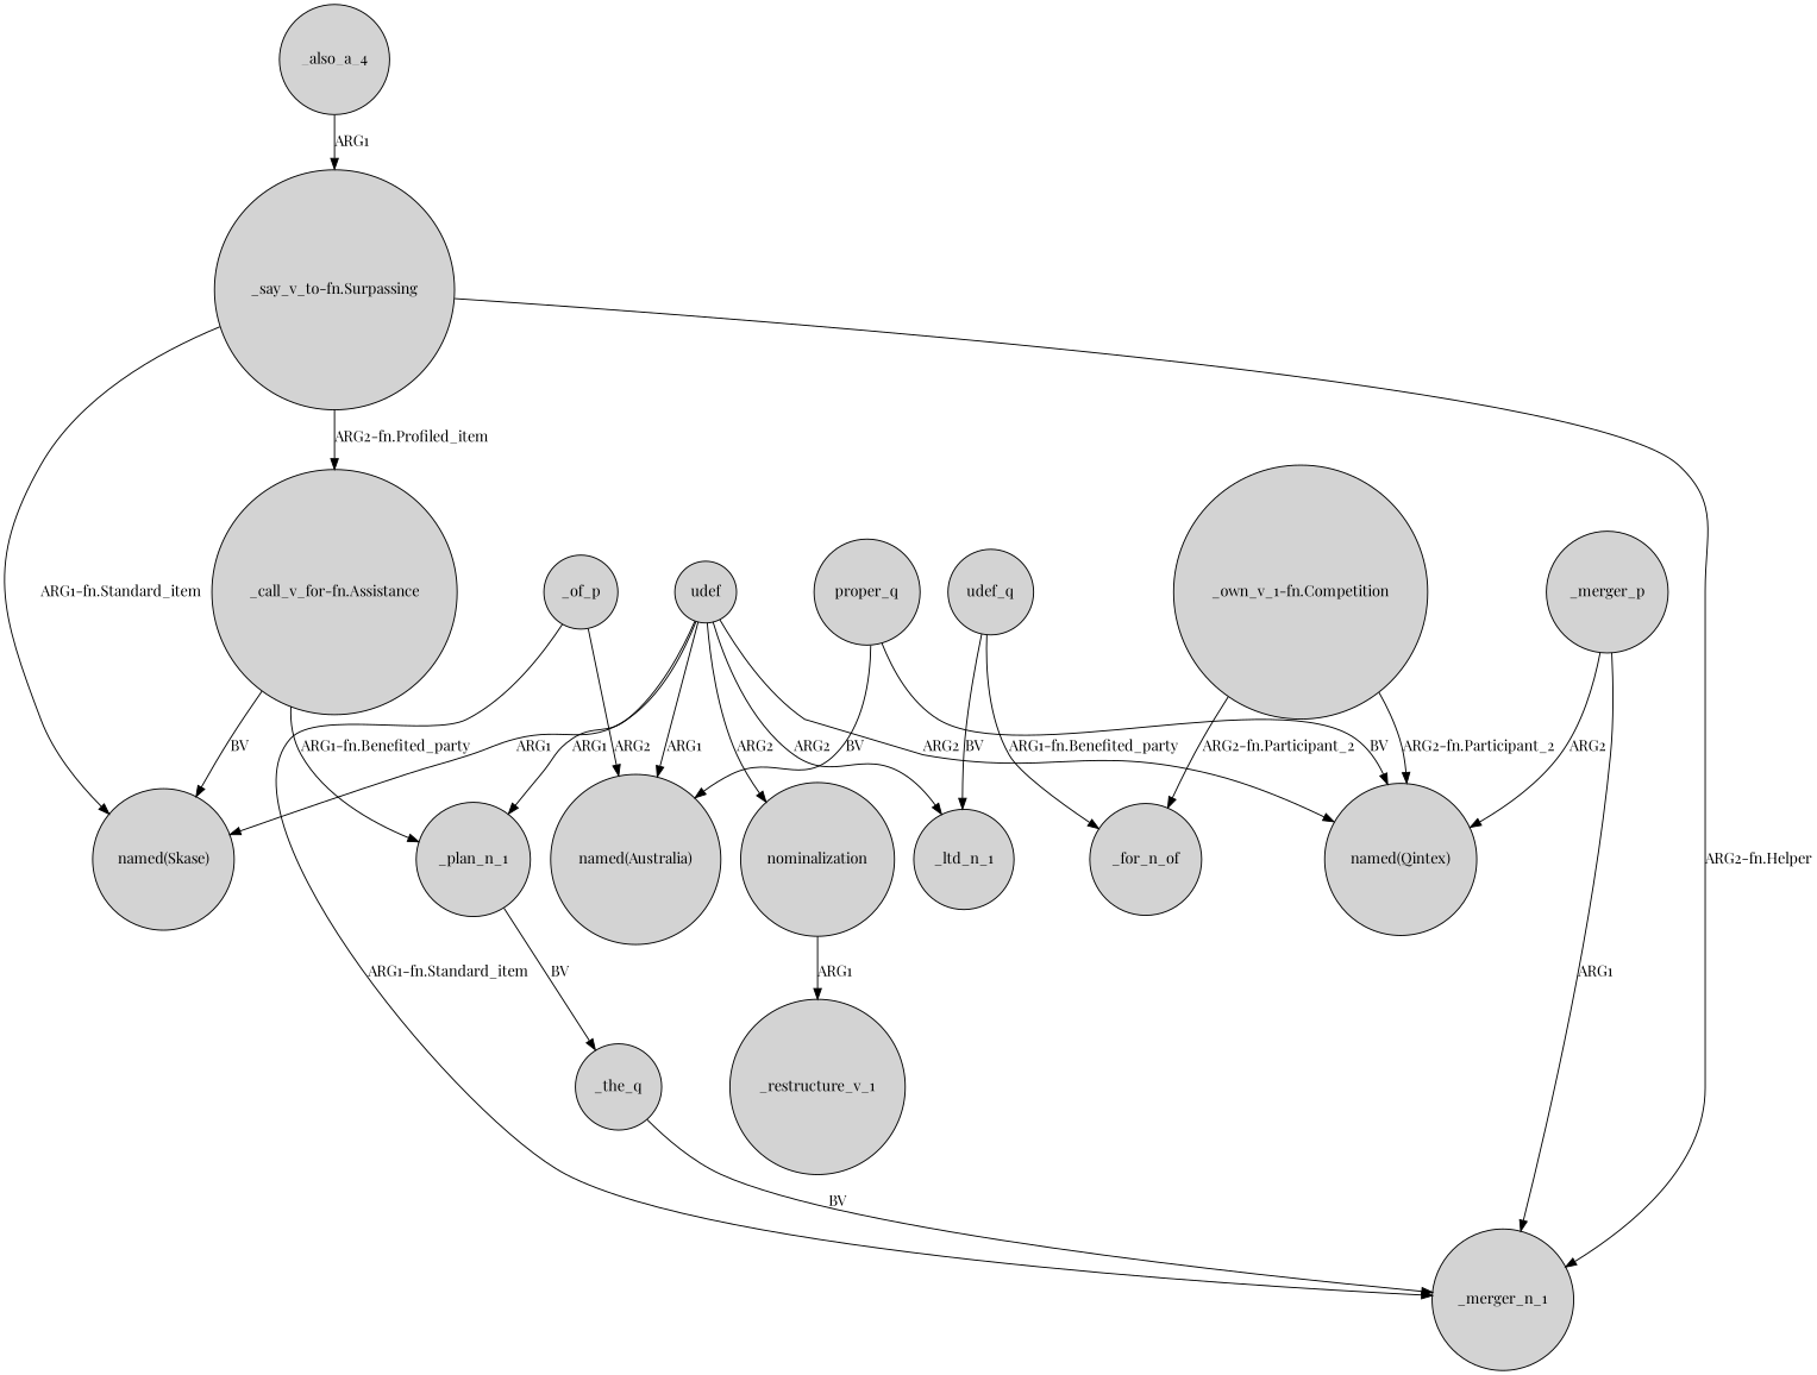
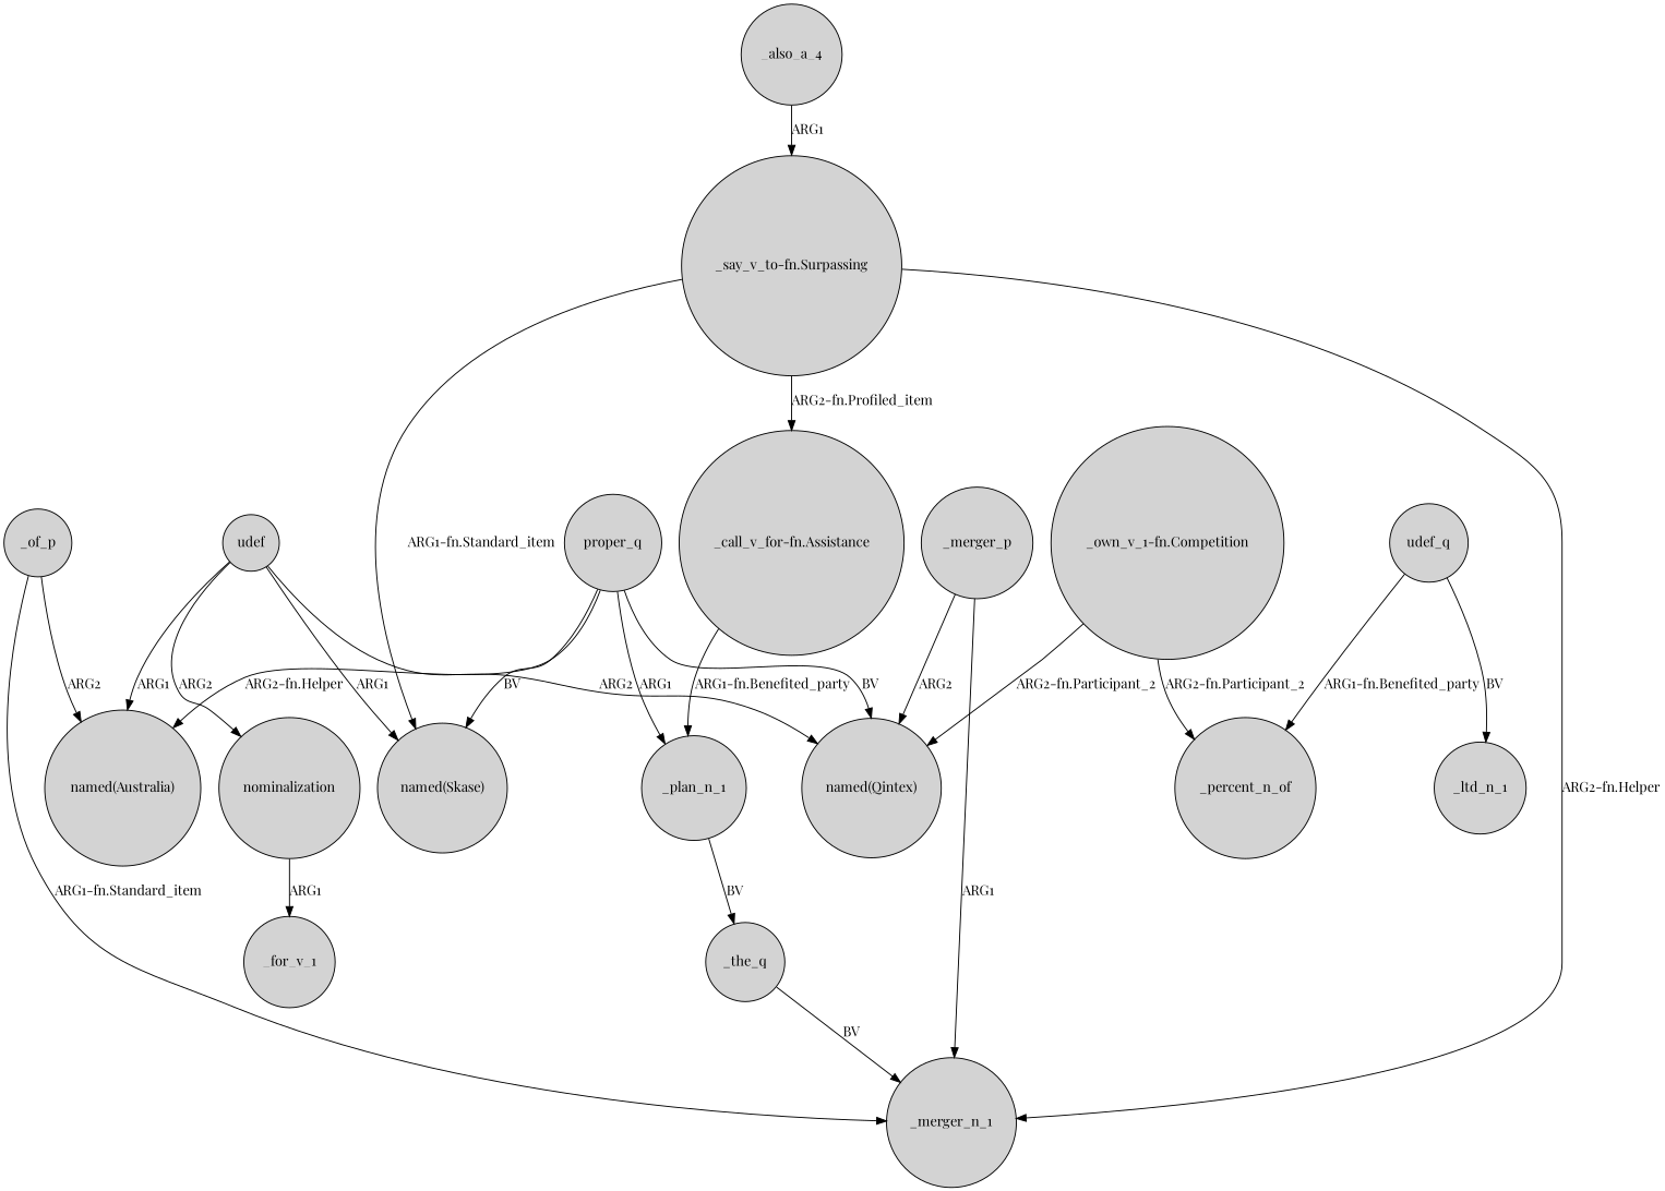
  digraph {
    fontname="Playfair Display"
    node [fontname="Playfair Display" shape=circle style=filled]
    edge [fontname="Playfair Display"]
    _of_p
    _merger_n_1
    "named(Australia)"
    n4 [label=udef]
    "named(Skase)"
    nominalization
    "named(Qintex)"
    _ltd_n_1
    _plan_n_1
-   _restructure_v_1
+   _restructure_v_1 [label=_for_v_1]
    _the_q
    proper_q
    udef_q
-   _percent_n_of [label=_for_n_of]
+   _percent_n_of
    "_say_v_to-fn.Surpassing"
    "_call_v_for-fn.Assistance"
    n17 [label=_merger_p]
    "_own_v_1-fn.Competition"
    n19 [label=_also_a_4]
    _of_p -> _merger_n_1 [label="ARG1-fn.Standard_item"]
    _of_p -> "named(Australia)" [label=ARG2]
    n4 -> "named(Australia)" [label=ARG1]
    n4 -> "named(Skase)" [label=ARG1]
    n4 -> nominalization [label=ARG2]
    n4 -> "named(Qintex)" [label=ARG2]
-   n4 -> _ltd_n_1 [label=ARG2]
-   n4 -> _plan_n_1 [label=ARG1]
+   proper_q -> _plan_n_1 [label=ARG1]
    nominalization -> _restructure_v_1 [label=ARG1]
    _plan_n_1 -> _the_q [label=BV]
    _the_q -> _merger_n_1 [label=BV]
-   proper_q -> "named(Australia)" [label=BV]
-   "_call_v_for-fn.Assistance" -> "named(Skase)" [label=BV]
+   proper_q -> "named(Australia)" [label="ARG2-fn.Helper"]
+   proper_q -> "named(Skase)" [label=BV]
    proper_q -> "named(Qintex)" [label=BV]
    udef_q -> _ltd_n_1 [label=BV]
    udef_q -> _percent_n_of [label="ARG1-fn.Benefited_party"]
    "_say_v_to-fn.Surpassing" -> _merger_n_1 [label="ARG2-fn.Helper"]
    "_say_v_to-fn.Surpassing" -> "named(Skase)" [label="ARG1-fn.Standard_item"]
    "_say_v_to-fn.Surpassing" -> "_call_v_for-fn.Assistance" [label="ARG2-fn.Profiled_item"]
    "_call_v_for-fn.Assistance" -> _plan_n_1 [label="ARG1-fn.Benefited_party"]
    n17 -> _merger_n_1 [label=ARG1]
    n17 -> "named(Qintex)" [label=ARG2]
    "_own_v_1-fn.Competition" -> "named(Qintex)" [label="ARG2-fn.Participant_2"]
    "_own_v_1-fn.Competition" -> _percent_n_of [label="ARG2-fn.Participant_2"]
    n19 -> "_say_v_to-fn.Surpassing" [label=ARG1]
  }
